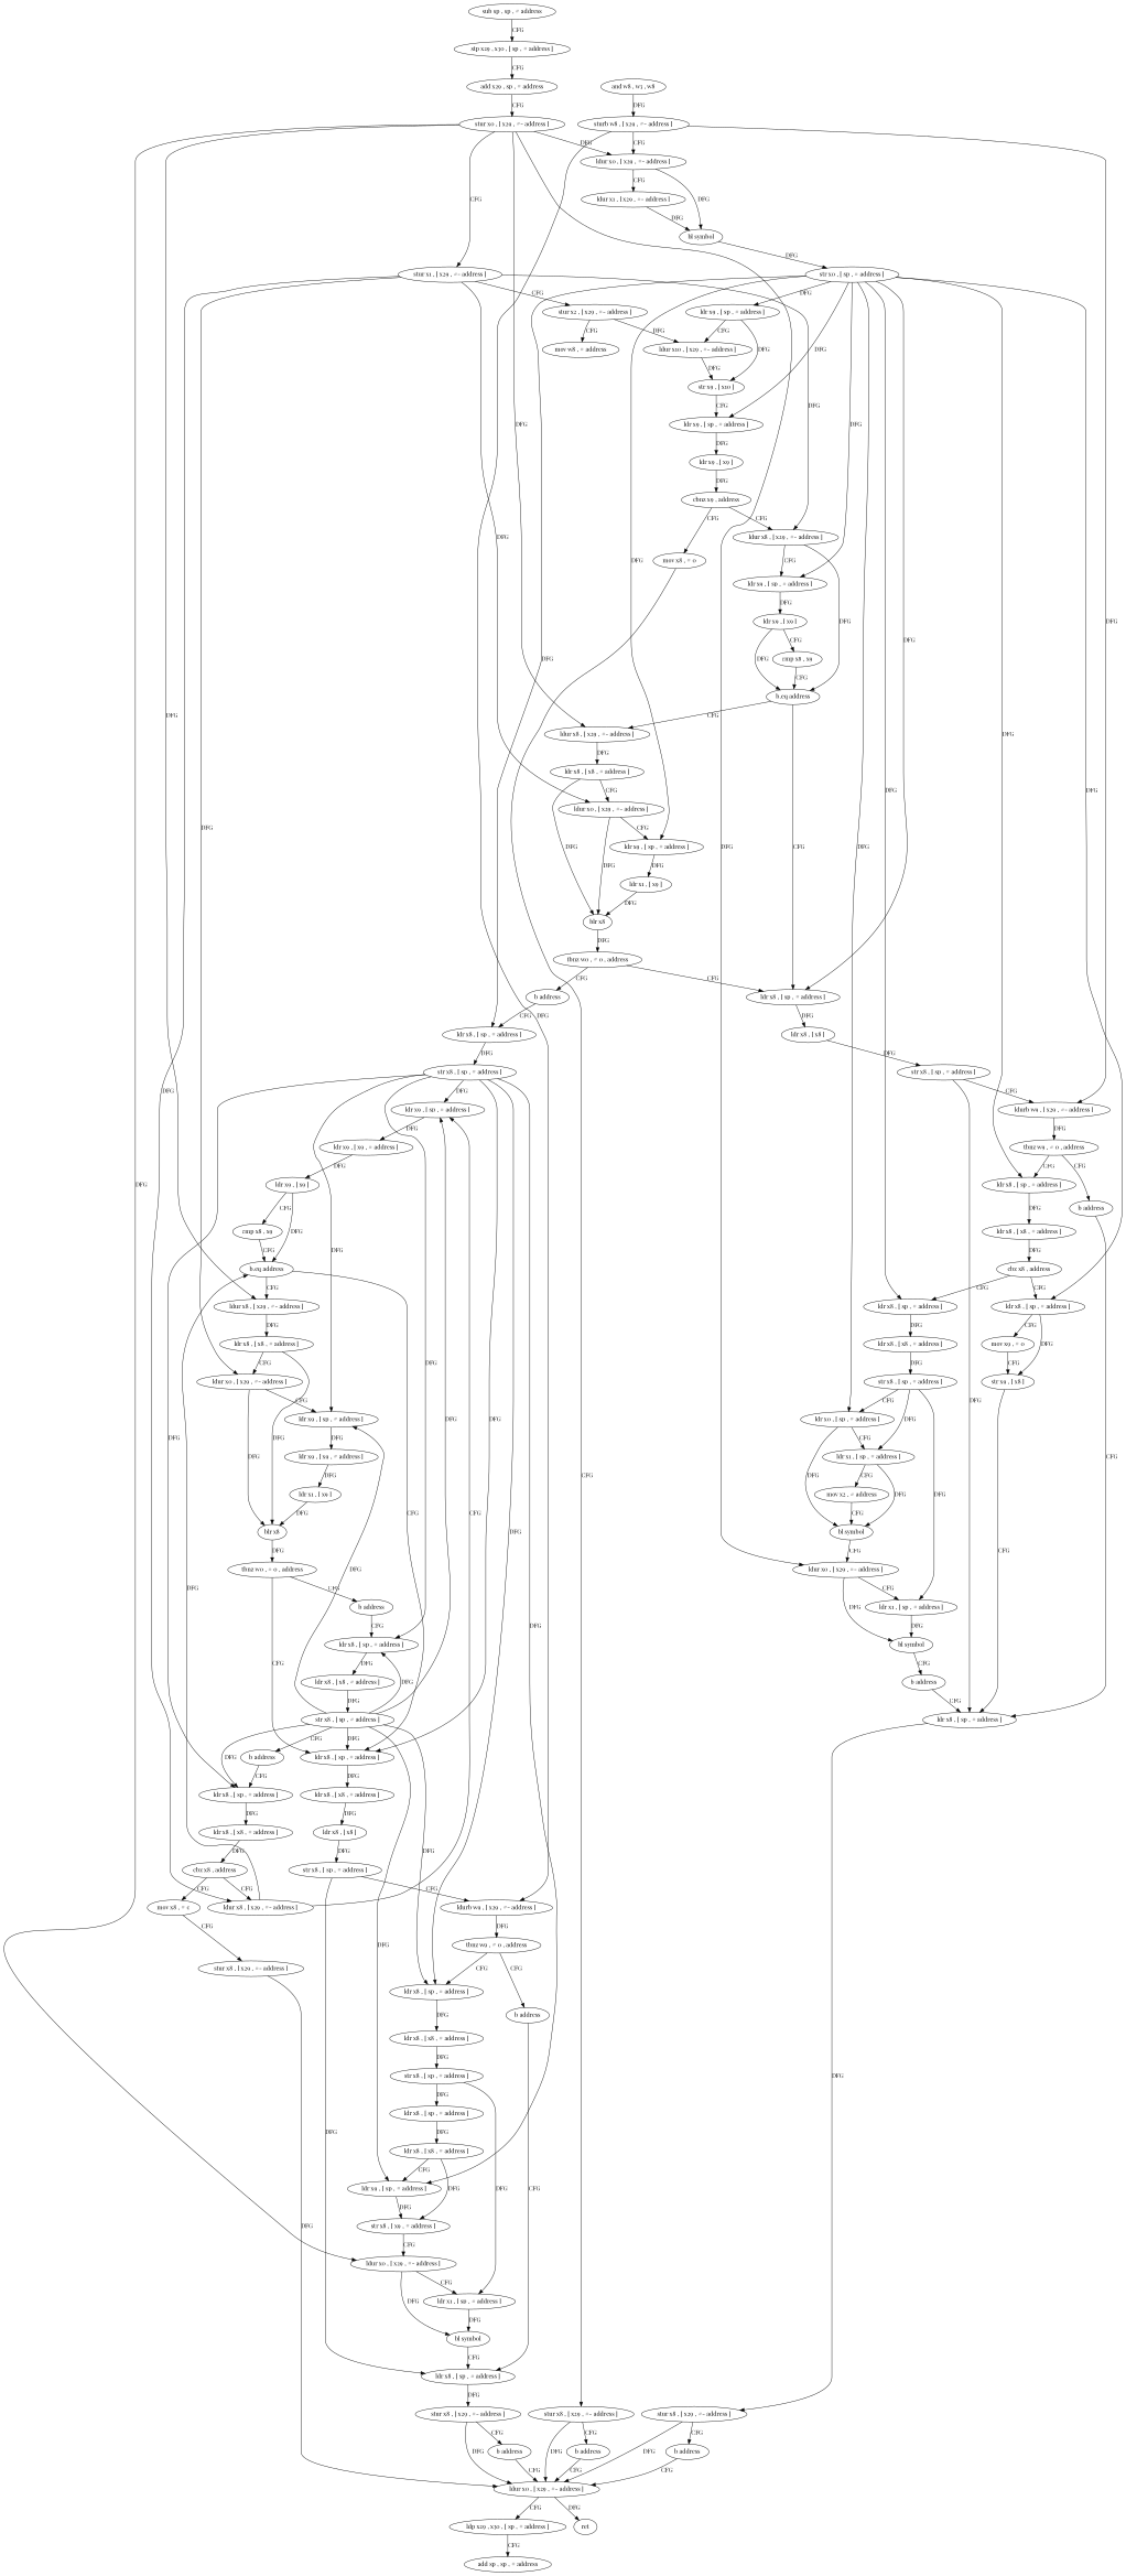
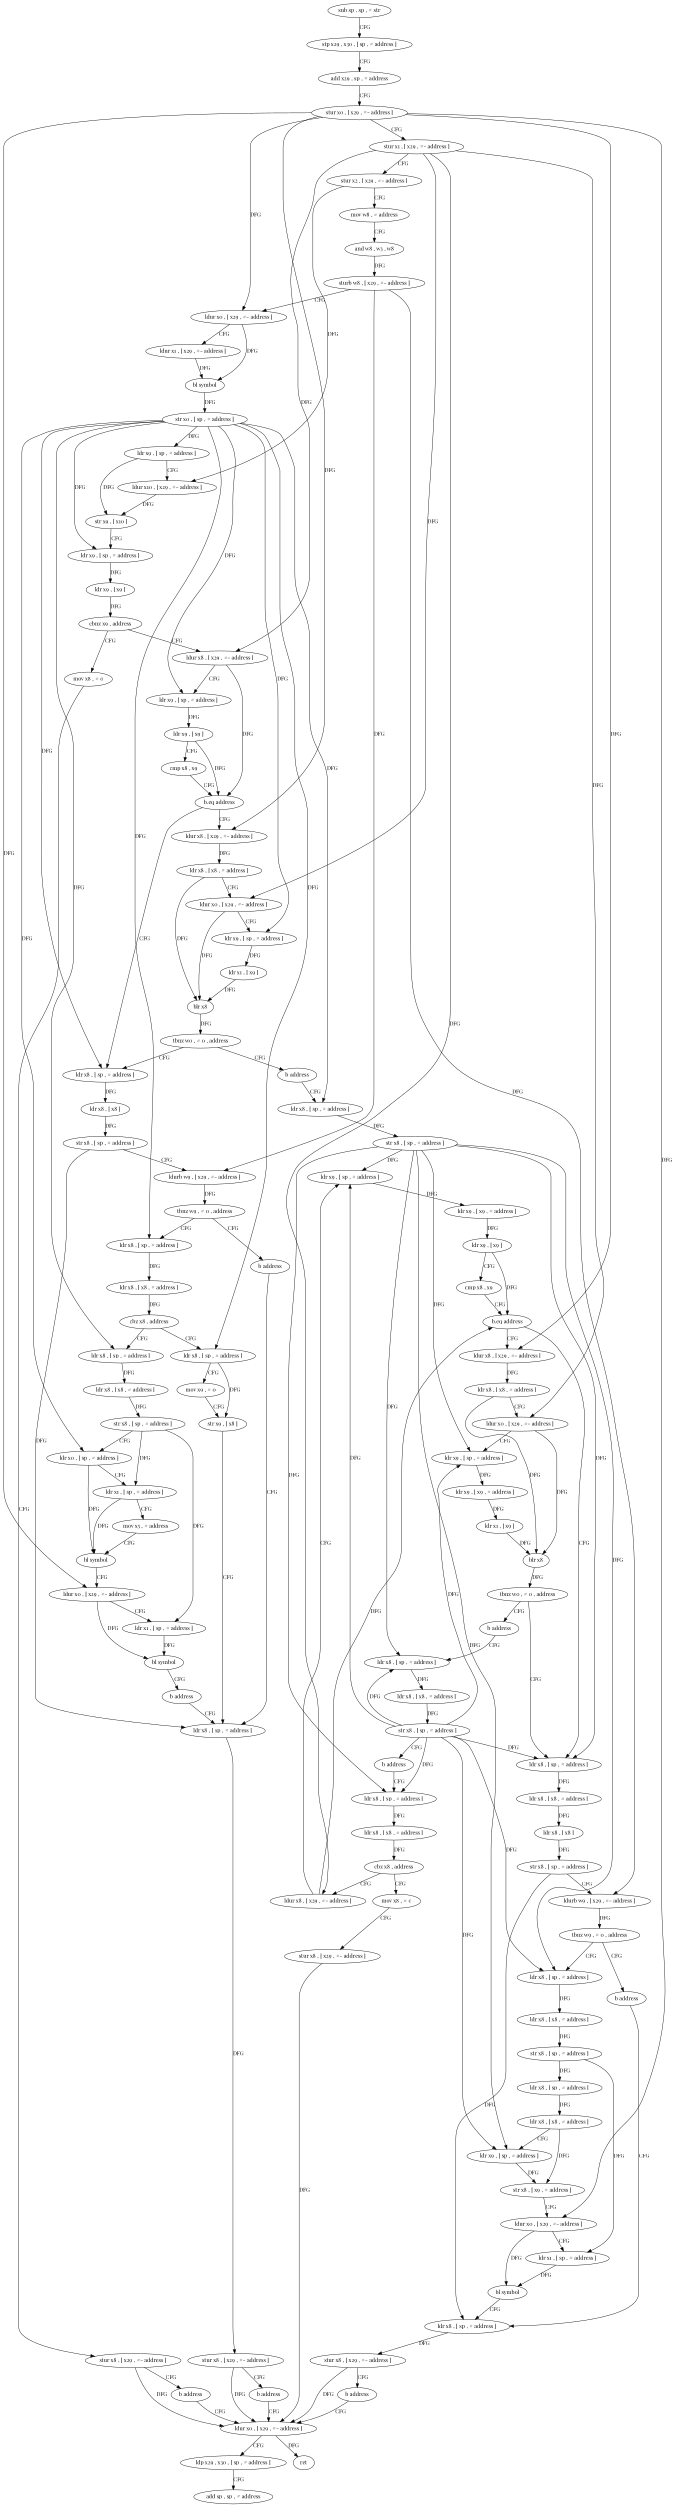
  digraph {
    fontname="Playfair Display"
    node [fontname="Playfair Display"]
    edge [fontname="Playfair Display"]
-   n1 [label="sub sp , sp , # address"]
+   n1 [label="sub sp , sp , # str"]
    n2 [label="stp x29 , x30 , [ sp , # address ]"]
    n3 [label="add x29 , sp , # address"]
    n4 [label="stur x0 , [ x29 , #- address ]"]
    n5 [label="stur x1 , [ x29 , #- address ]"]
    n6 [label="ldur x0 , [ x29 , #- address ]"]
    n7 [label="ldur x8 , [ x29 , #- address ]"]
    n8 [label="ldur x0 , [ x29 , #- address ]"]
    n9 [label="ldur x8 , [ x29 , #- address ]"]
    n10 [label="ldur x0 , [ x29 , #- address ]"]
    n11 [label="stur x2 , [ x29 , #- address ]"]
    n12 [label="ldur x8 , [ x29 , #- address ]"]
    n13 [label="ldur x0 , [ x29 , #- address ]"]
    n14 [label="ldur x8 , [ x29 , #- address ]"]
    n15 [label="ldur x0 , [ x29 , #- address ]"]
    n16 [label="ldur x1 , [ x29 , #- address ]"]
    n17 [label="bl symbol"]
    n18 [label="ldr x8 , [ x8 , # address ]"]
    n19 [label="ldr x1 , [ sp , # address ]"]
    n20 [label="bl symbol"]
    n21 [label="ldr x8 , [ x8 , # address ]"]
    n22 [label="ldr x1 , [ sp , # address ]"]
    n23 [label="bl symbol"]
    n24 [label="mov w8 , # address"]
    n25 [label="ldur x10 , [ x29 , #- address ]"]
    n26 [label="ldr x9 , [ sp , # address ]"]
    n27 [label="b.eq address"]
    n28 [label="ldr x9 , [ sp , # address ]"]
    n29 [label="blr x8"]
    n30 [label="ldr x9 , [ sp , # address ]"]
    n31 [label="b.eq address"]
    n32 [label="ldr x9 , [ sp , # address ]"]
    n33 [label="blr x8"]
    n34 [label="and w8 , w3 , w8"]
    n35 [label="str x9 , [ x10 ]"]
    n36 [label="sturb w8 , [ x29 , #- address ]"]
    n37 [label="ldurb w9 , [ x29 , #- address ]"]
    n38 [label="ldurb w9 , [ x29 , #- address ]"]
    n39 [label="tbnz w9 , # 0 , address"]
    n40 [label="tbnz w9 , # 0 , address"]
    n41 [label="str x0 , [ sp , # address ]"]
    n42 [label="ldr x9 , [ sp , # address ]"]
    n43 [label="ldr x9 , [ sp , # address ]"]
    n44 [label="ldr x8 , [ sp , # address ]"]
    n45 [label="ldr x8 , [ sp , # address ]"]
    n46 [label="ldr x8 , [ sp , # address ]"]
    n47 [label="ldr x8 , [ sp , # address ]"]
    n48 [label="ldr x8 , [ sp , # address ]"]
    n49 [label="ldr x0 , [ sp , # address ]"]
    n50 [label="ldr x9 , [ x9 ]"]
    n51 [label="ldr x9 , [ x9 ]"]
    n52 [label="ldr x8 , [ x8 ]"]
    n53 [label="ldr x8 , [ x8 , # address ]"]
    n54 [label="ldr x1 , [ x9 ]"]
    n55 [label="mov x9 , # 0"]
    n56 [label="str x9 , [ x8 ]"]
    n57 [label="ldr x8 , [ x8 , # address ]"]
    n58 [label="str x8 , [ sp , # address ]"]
    n59 [label="ldr x1 , [ sp , # address ]"]
    n60 [label="bl symbol"]
    n61 [label="cbnz x9 , address"]
    n62 [label="mov x8 , # 0"]
    n63 [label="stur x8 , [ x29 , #- address ]"]
    n64 [label="b address"]
    n65 [label="ldur x0 , [ x29 , #- address ]"]
    n66 [label="cmp x8 , x9"]
    n67 [label="str x8 , [ sp , # address ]"]
    n68 [label="ldp x29 , x30 , [ sp , # address ]"]
    n69 [label=ret]
    n70 [label="add sp , sp , # address"]
    n71 [label="ldr x8 , [ sp , # address ]"]
    n72 [label="stur x8 , [ x29 , #- address ]"]
    n73 [label="b address"]
    n74 [label="cbz x8 , address"]
    n75 [label="tbnz w0 , # 0 , address"]
    n76 [label="b address"]
    n77 [label="str x8 , [ sp , # address ]"]
    n78 [label="b address"]
    n79 [label="ldr x8 , [ sp , # address ]"]
    n80 [label="ldr x8 , [ sp , # address ]"]
    n81 [label="ldr x8 , [ sp , # address ]"]
    n82 [label="ldr x9 , [ sp , # address ]"]
    n83 [label="ldr x8 , [ sp , # address ]"]
-   n84 [label="mov x2 , # address"]
+   n84 [label="mov x5 , # address"]
    n85 [label="b address"]
    n86 [label="ldr x8 , [ x8 , # address ]"]
    n87 [label="ldr x9 , [ x9 , # address ]"]
    n88 [label="ldr x8 , [ x8 , # address ]"]
    n89 [label="ldr x8 , [ x8 , # address ]"]
    n90 [label="ldr x9 , [ x9 , # address ]"]
    n91 [label="str x8 , [ x9 , # address ]"]
    n92 [label="ldr x8 , [ x8 , # address ]"]
    n93 [label="cbz x8 , address"]
    n94 [label="mov x8 , # 0"]
    n95 [label="stur x8 , [ x29 , #- address ]"]
    n96 [label="ldr x9 , [ x9 ]"]
    n97 [label="cmp x8 , x9"]
    n98 [label="ldr x8 , [ x8 ]"]
    n99 [label="str x8 , [ sp , # address ]"]
    n100 [label="ldr x8 , [ sp , # address ]"]
    n101 [label="stur x8 , [ x29 , #- address ]"]
    n102 [label="b address"]
    n103 [label="str x8 , [ sp , # address ]"]
    n104 [label="tbnz w0 , # 0 , address"]
    n105 [label="ldr x1 , [ x9 ]"]
    n106 [label="b address"]
    n107 [label="ldr x8 , [ sp , # address ]"]
    n108 [label="ldr x8 , [ x8 , # address ]"]
    n109 [label="b address"]
    n110 [label="str x8 , [ sp , # address ]"]
    n111 [label="b address"]
    n1 -> n2 [label=CFG]
    n2 -> n3 [label=CFG]
    n3 -> n4 [label=CFG]
    n4 -> n5 [label=CFG]
    n4 -> n6 [label=DFG]
    n4 -> n7 [label=DFG]
    n4 -> n8 [label=DFG]
    n4 -> n9 [label=DFG]
    n4 -> n10 [label=DFG]
    n5 -> n11 [label=CFG]
    n5 -> n12 [label=DFG]
    n5 -> n13 [label=DFG]
    n5 -> n14 [label=DFG]
    n5 -> n15 [label=DFG]
    n6 -> n16 [label=CFG]
    n6 -> n17 [label=DFG]
    n7 -> n18 [label=DFG]
    n8 -> n19 [label=CFG]
    n8 -> n20 [label=DFG]
    n9 -> n21 [label=DFG]
    n10 -> n22 [label=CFG]
    n10 -> n23 [label=DFG]
    n11 -> n24 [label=CFG]
    n11 -> n25 [label=DFG]
    n12 -> n26 [label=CFG]
    n12 -> n27 [label=DFG]
    n13 -> n28 [label=CFG]
    n13 -> n29 [label=DFG]
    n14 -> n30 [label=CFG]
    n14 -> n31 [label=DFG]
    n15 -> n32 [label=CFG]
    n15 -> n33 [label=DFG]
    n16 -> n17 [label=DFG]
    n17 -> n41 [label=DFG]
    n18 -> n13 [label=CFG]
    n18 -> n29 [label=DFG]
    n19 -> n20 [label=DFG]
    n20 -> n85 [label=CFG]
    n21 -> n15 [label=CFG]
    n21 -> n33 [label=DFG]
    n22 -> n23 [label=DFG]
    n23 -> n100 [label=CFG]
+   n24 -> n34 [label=CFG]
    n25 -> n35 [label=DFG]
    n26 -> n51 [label=DFG]
    n27 -> n7 [label=CFG]
    n27 -> n44 [label=CFG]
    n28 -> n54 [label=DFG]
    n29 -> n75 [label=DFG]
    n30 -> n87 [label=DFG]
    n31 -> n9 [label=CFG]
    n31 -> n80 [label=CFG]
    n32 -> n90 [label=DFG]
    n33 -> n104 [label=DFG]
    n34 -> n36 [label=DFG]
    n35 -> n43 [label=CFG]
    n36 -> n6 [label=CFG]
    n36 -> n37 [label=DFG]
    n36 -> n38 [label=DFG]
    n37 -> n39 [label=DFG]
    n38 -> n40 [label=DFG]
    n39 -> n45 [label=CFG]
    n39 -> n73 [label=CFG]
    n40 -> n81 [label=CFG]
    n40 -> n102 [label=CFG]
    n41 -> n26 [label=DFG]
    n41 -> n28 [label=DFG]
    n41 -> n42 [label=DFG]
    n41 -> n43 [label=DFG]
    n41 -> n44 [label=DFG]
    n41 -> n45 [label=DFG]
    n41 -> n46 [label=DFG]
    n41 -> n47 [label=DFG]
    n41 -> n48 [label=DFG]
    n41 -> n49 [label=DFG]
    n42 -> n25 [label=CFG]
    n42 -> n35 [label=DFG]
    n43 -> n50 [label=DFG]
    n44 -> n52 [label=DFG]
    n45 -> n53 [label=DFG]
    n46 -> n55 [label=CFG]
    n46 -> n56 [label=DFG]
    n47 -> n57 [label=DFG]
    n48 -> n58 [label=DFG]
    n49 -> n59 [label=CFG]
    n49 -> n60 [label=DFG]
    n50 -> n61 [label=DFG]
    n51 -> n27 [label=DFG]
    n51 -> n66 [label=CFG]
    n52 -> n67 [label=DFG]
    n53 -> n74 [label=DFG]
    n54 -> n29 [label=DFG]
    n55 -> n56 [label=CFG]
    n56 -> n71 [label=CFG]
    n57 -> n77 [label=DFG]
    n58 -> n30 [label=DFG]
    n58 -> n32 [label=DFG]
    n58 -> n79 [label=DFG]
    n58 -> n80 [label=DFG]
    n58 -> n81 [label=DFG]
    n58 -> n82 [label=DFG]
    n58 -> n83 [label=DFG]
    n59 -> n60 [label=DFG]
    n59 -> n84 [label=CFG]
    n60 -> n8 [label=CFG]
    n61 -> n12 [label=CFG]
    n61 -> n62 [label=CFG]
    n62 -> n63 [label=CFG]
    n63 -> n64 [label=CFG]
    n63 -> n65 [label=DFG]
    n64 -> n65 [label=CFG]
    n65 -> n68 [label=CFG]
    n65 -> n69 [label=DFG]
    n66 -> n27 [label=CFG]
    n67 -> n37 [label=CFG]
    n67 -> n71 [label=DFG]
    n68 -> n70 [label=CFG]
    n71 -> n72 [label=DFG]
    n72 -> n65 [label=DFG]
    n72 -> n78 [label=CFG]
    n73 -> n71 [label=CFG]
    n74 -> n46 [label=CFG]
    n74 -> n47 [label=CFG]
    n75 -> n44 [label=CFG]
    n75 -> n76 [label=CFG]
    n76 -> n48 [label=CFG]
    n77 -> n19 [label=DFG]
    n77 -> n49 [label=CFG]
    n77 -> n59 [label=DFG]
    n78 -> n65 [label=CFG]
    n79 -> n86 [label=DFG]
    n80 -> n88 [label=DFG]
    n81 -> n89 [label=DFG]
    n82 -> n91 [label=DFG]
    n83 -> n92 [label=DFG]
    n84 -> n60 [label=CFG]
    n85 -> n71 [label=CFG]
    n86 -> n93 [label=DFG]
    n87 -> n96 [label=DFG]
    n88 -> n98 [label=DFG]
    n89 -> n103 [label=DFG]
    n90 -> n105 [label=DFG]
    n91 -> n10 [label=CFG]
    n92 -> n110 [label=DFG]
    n93 -> n14 [label=CFG]
    n93 -> n94 [label=CFG]
    n94 -> n95 [label=CFG]
    n95 -> n65 [label=DFG]
    n96 -> n31 [label=DFG]
    n96 -> n97 [label=CFG]
    n97 -> n31 [label=CFG]
    n98 -> n99 [label=DFG]
    n99 -> n38 [label=CFG]
    n99 -> n100 [label=DFG]
    n100 -> n101 [label=DFG]
    n101 -> n65 [label=DFG]
    n101 -> n109 [label=CFG]
    n102 -> n100 [label=CFG]
    n103 -> n22 [label=DFG]
    n103 -> n107 [label=DFG]
    n104 -> n80 [label=CFG]
    n104 -> n106 [label=CFG]
    n105 -> n33 [label=DFG]
    n106 -> n83 [label=CFG]
    n107 -> n108 [label=DFG]
    n108 -> n82 [label=CFG]
    n108 -> n91 [label=DFG]
    n109 -> n65 [label=CFG]
    n110 -> n30 [label=DFG]
    n110 -> n32 [label=DFG]
    n110 -> n79 [label=DFG]
    n110 -> n80 [label=DFG]
    n110 -> n81 [label=DFG]
    n110 -> n82 [label=DFG]
    n110 -> n83 [label=DFG]
    n110 -> n111 [label=CFG]
    n111 -> n79 [label=CFG]
  }
